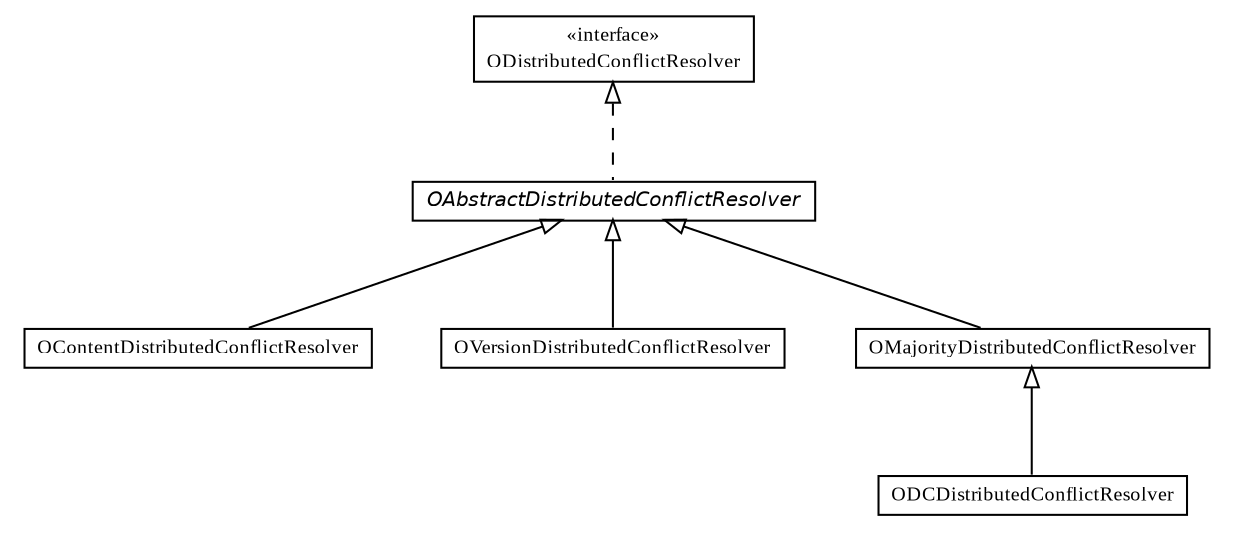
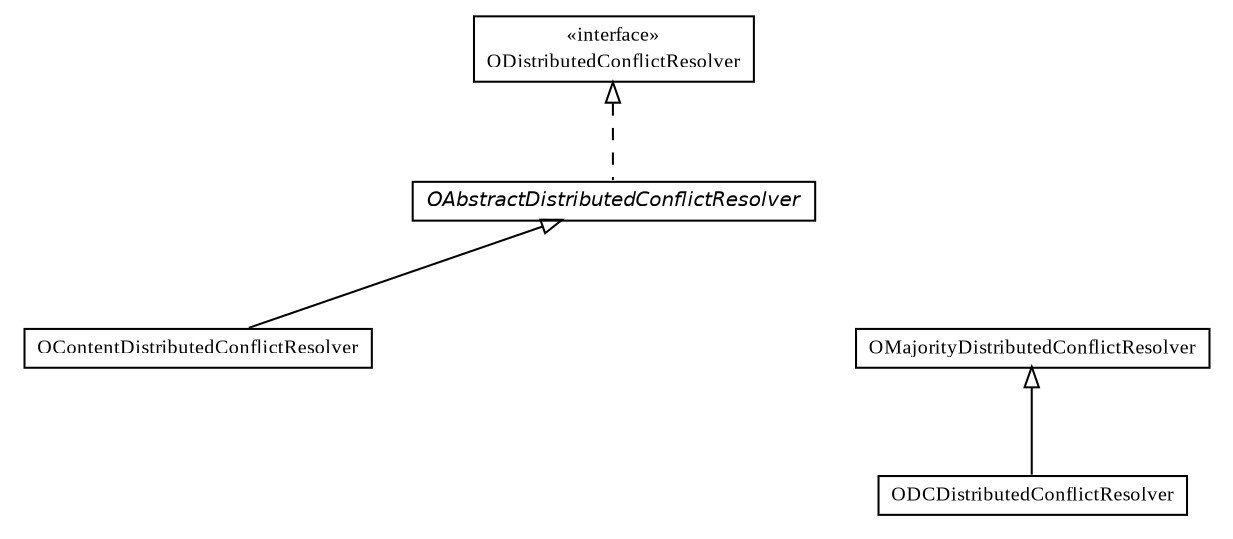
  digraph {
    fontname="Liberation Serif"
    nodesep=0.25
    ranksep=0.5
    node [fontcolor=black fontname="Liberation Serif" fontsize=10.0 shape=plaintext]
    edge [arrowtail=empty dir=back fontname="Liberation Serif" fontsize=10 headport=p labelfontname=Helvetica labelfontsize=10 tailport=p]
    n1 [label=<<table title="com.orientechnologies.orient.server.distributed.conflict.OContentDistributedConflictResolver" border="0" cellborder="1" cellspacing="0" cellpadding="2" port="p" href="./OContentDistributedConflictResolver.html"> 		<tr><td><table border="0" cellspacing="0" cellpadding="1"> <tr><td align="center" balign="center"> OContentDistributedConflictResolver </td></tr> 		</table></td></tr> 		</table>>]
    n2 [label=<<table title="com.orientechnologies.orient.server.distributed.conflict.OAbstractDistributedConflictResolver" border="0" cellborder="1" cellspacing="0" cellpadding="2" port="p" href="./OAbstractDistributedConflictResolver.html"> 		<tr><td><table border="0" cellspacing="0" cellpadding="1"> <tr><td align="center" balign="center"><font face="Helvetica-Oblique"> OAbstractDistributedConflictResolver </font></td></tr> 		</table></td></tr> 		</table>>]
-   n3 [label=<<table title="com.orientechnologies.orient.server.distributed.conflict.OVersionDistributedConflictResolver" border="0" cellborder="1" cellspacing="0" cellpadding="2" port="p" href="./OVersionDistributedConflictResolver.html"> 		<tr><td><table border="0" cellspacing="0" cellpadding="1"> <tr><td align="center" balign="center"> OVersionDistributedConflictResolver </td></tr> 		</table></td></tr> 		</table>>]
    n4 [label=<<table title="com.orientechnologies.orient.server.distributed.conflict.OMajorityDistributedConflictResolver" border="0" cellborder="1" cellspacing="0" cellpadding="2" port="p" href="./OMajorityDistributedConflictResolver.html"> 		<tr><td><table border="0" cellspacing="0" cellpadding="1"> <tr><td align="center" balign="center"> OMajorityDistributedConflictResolver </td></tr> 		</table></td></tr> 		</table>>]
    n5 [label=<<table title="com.orientechnologies.orient.server.distributed.conflict.ODCDistributedConflictResolver" border="0" cellborder="1" cellspacing="0" cellpadding="2" port="p" href="./ODCDistributedConflictResolver.html"> 		<tr><td><table border="0" cellspacing="0" cellpadding="1"> <tr><td align="center" balign="center"> ODCDistributedConflictResolver </td></tr> 		</table></td></tr> 		</table>>]
    n6 [label=<<table title="com.orientechnologies.orient.server.distributed.conflict.ODistributedConflictResolver" border="0" cellborder="1" cellspacing="0" cellpadding="2" port="p" href="./ODistributedConflictResolver.html"> 		<tr><td><table border="0" cellspacing="0" cellpadding="1"> <tr><td align="center" balign="center"> &#171;interface&#187; </td></tr> <tr><td align="center" balign="center"> ODistributedConflictResolver </td></tr> 		</table></td></tr> 		</table>>]
    n2 -> n1
-   n2 -> n3
-   n2 -> n4
    n4 -> n5
    n6 -> n2 [style=dashed]
  }
